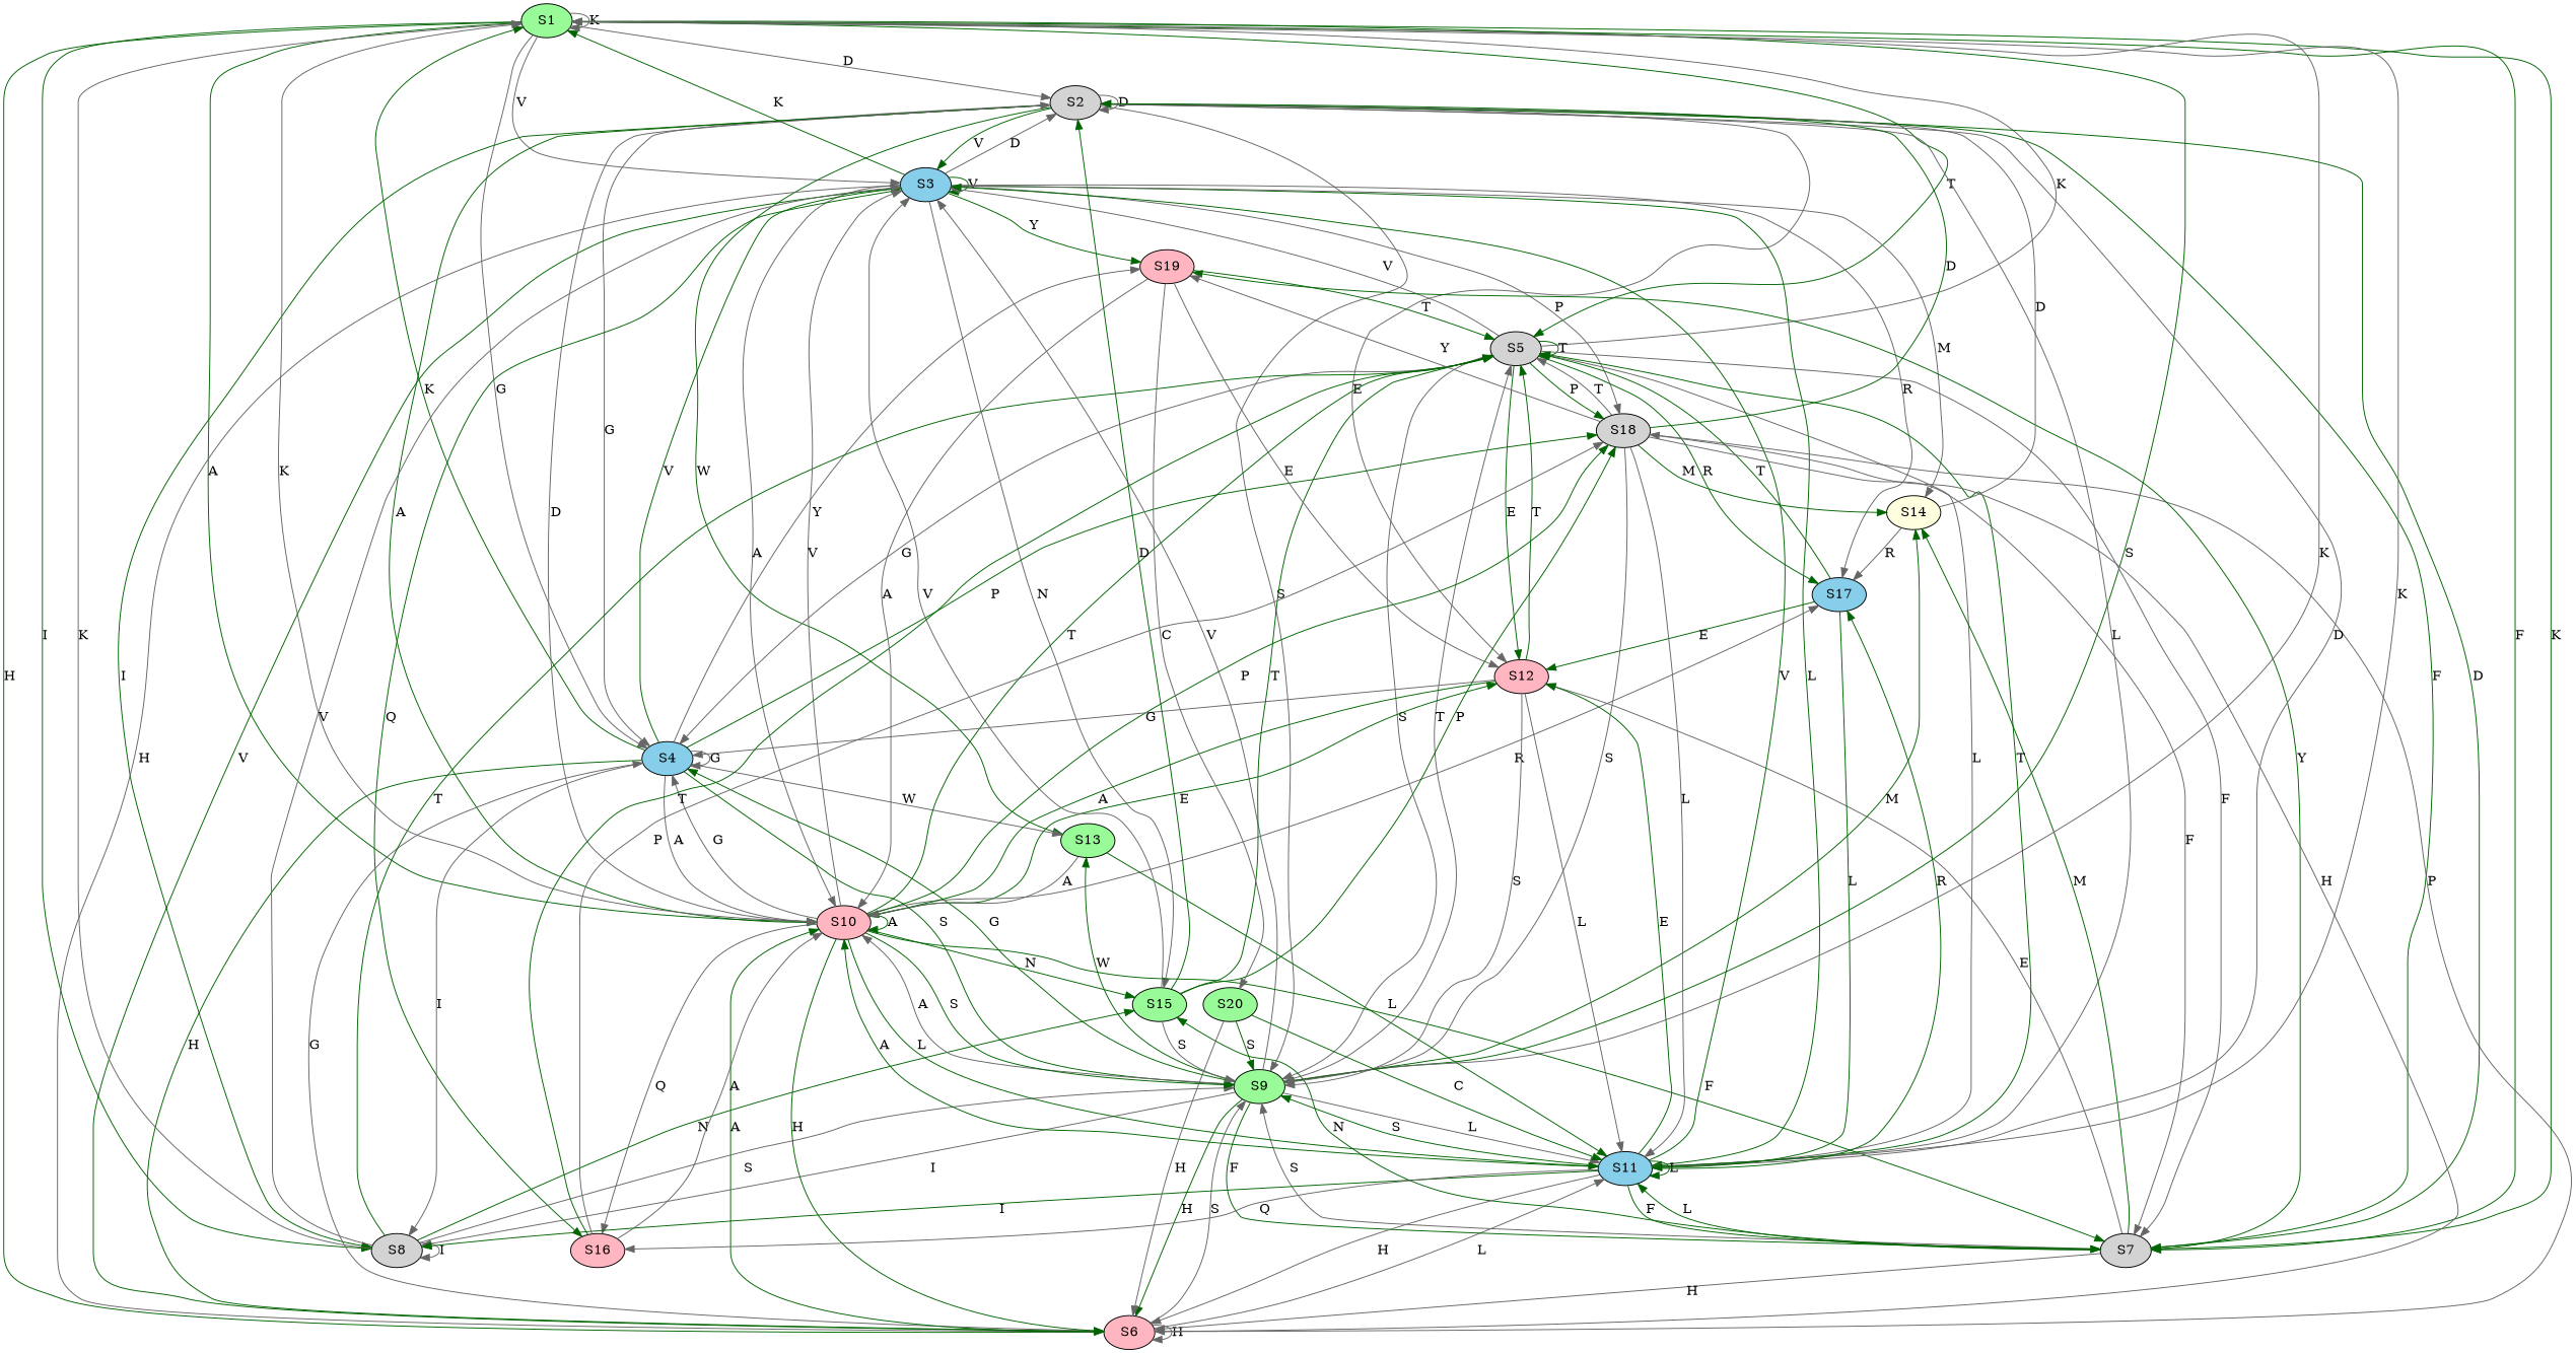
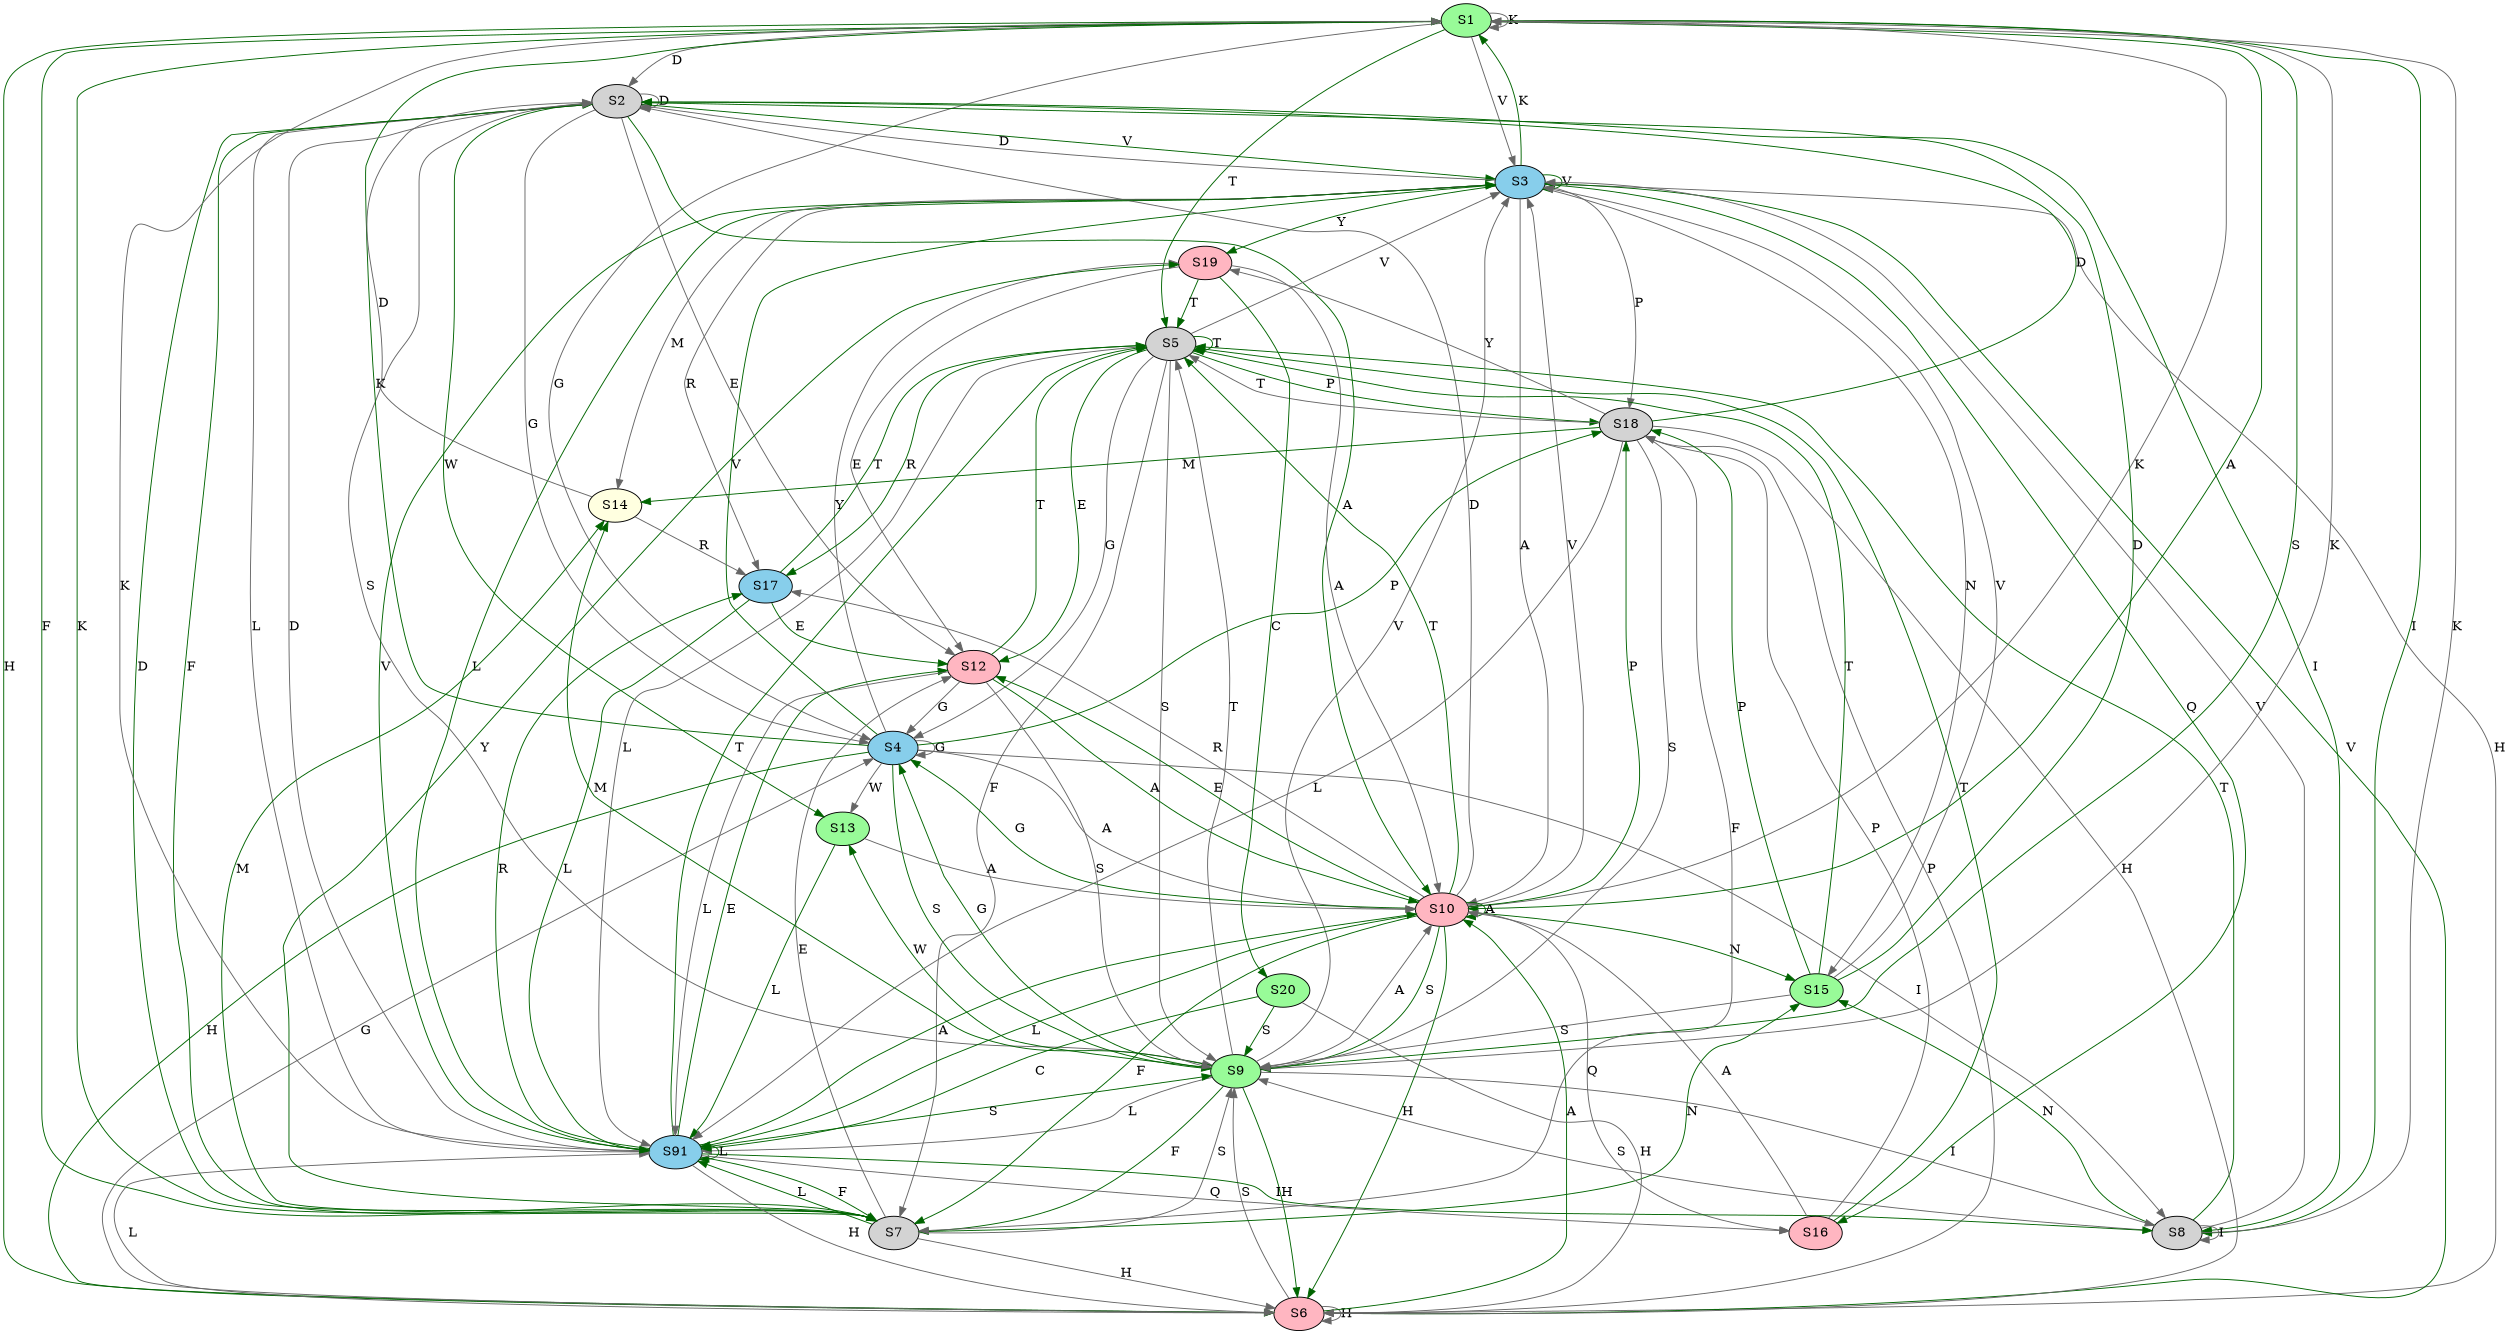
  strict digraph {
    node [fillcolor=palegreen style=filled]
    edge [color=gray40]
    S1
    S2 [fillcolor=lightgrey]
    S3 [fillcolor=skyblue]
    S4 [fillcolor=skyblue]
    S5 [fillcolor=lightgrey]
    S6 [fillcolor=lightpink]
    S7 [fillcolor=lightgrey]
    S8 [fillcolor=lightgrey]
    S9
    S10 [fillcolor=lightpink]
-   S11 [fillcolor=skyblue]
+   S11 [fillcolor=skyblue label=S91]
    S12 [fillcolor=lightpink]
    S13
    S14 [fillcolor=lightyellow]
    S15
    S16 [fillcolor=lightpink]
    S17 [fillcolor=skyblue]
    S18 [fillcolor=lightgrey]
    S19 [fillcolor=lightpink]
    S20
    S1 -> S1 [label=K]
    S1 -> S2 [label=D]
    S1 -> S3 [label=V]
    S1 -> S4 [label=G]
    S1 -> S5 [color=darkgreen label=T]
    S1 -> S6 [color=darkgreen label=H]
    S1 -> S7 [color=darkgreen label=F]
    S1 -> S8 [color=darkgreen label=I]
    S1 -> S9 [color=darkgreen label=S]
    S1 -> S10 [color=darkgreen label=A]
    S2 -> S2 [label=D]
    S2 -> S3 [color=darkgreen label=V]
    S2 -> S4 [label=G]
    S2 -> S7 [color=darkgreen label=F]
    S2 -> S8 [color=darkgreen label=I]
    S2 -> S9 [label=S]
    S2 -> S10 [color=darkgreen label=A]
    S2 -> S11 [label=L]
    S2 -> S12 [label=E]
    S2 -> S13 [color=darkgreen label=W]
    S3 -> S1 [color=darkgreen label=K]
    S3 -> S2 [label=D]
    S3 -> S3 [color=darkgreen label=V]
    S3 -> S6 [label=H]
    S3 -> S10 [label=A]
    S3 -> S11 [color=darkgreen label=L]
    S3 -> S14 [label=M]
    S3 -> S15 [label=N]
    S3 -> S16 [color=darkgreen label=Q]
    S3 -> S17 [label=R]
    S3 -> S18 [label=P]
    S3 -> S19 [color=darkgreen label=Y]
    S4 -> S1 [color=darkgreen label=K]
    S4 -> S3 [color=darkgreen label=V]
    S4 -> S4 [label=G]
    S4 -> S6 [color=darkgreen label=H]
    S4 -> S8 [label=I]
    S4 -> S9 [color=darkgreen label=S]
    S4 -> S10 [label=A]
    S4 -> S13 [label=W]
    S4 -> S18 [color=darkgreen label=P]
    S4 -> S19 [label=Y]
-   S5 -> S1 [label=K]
    S5 -> S3 [label=V]
    S5 -> S4 [label=G]
    S5 -> S5 [color=darkgreen label=T]
    S5 -> S7 [label=F]
    S5 -> S9 [label=S]
    S5 -> S11 [label=L]
    S5 -> S12 [color=darkgreen label=E]
    S5 -> S17 [color=darkgreen label=R]
    S5 -> S18 [color=darkgreen label=P]
    S6 -> S3 [color=darkgreen label=V]
    S6 -> S4 [label=G]
    S6 -> S6 [label=H]
    S6 -> S9 [label=S]
    S6 -> S10 [color=darkgreen label=A]
    S6 -> S11 [label=L]
    S6 -> S18 [label=P]
    S7 -> S1 [color=darkgreen label=K]
    S7 -> S2 [color=darkgreen label=D]
    S7 -> S6 [label=H]
    S7 -> S9 [label=S]
    S7 -> S11 [color=darkgreen label=L]
    S7 -> S12 [label=E]
    S7 -> S14 [color=darkgreen label=M]
    S7 -> S15 [color=darkgreen label=N]
    S7 -> S19 [color=darkgreen label=Y]
    S8 -> S1 [label=K]
    S8 -> S3 [label=V]
    S8 -> S5 [color=darkgreen label=T]
    S8 -> S8 [label=I]
    S8 -> S9 [label=S]
    S8 -> S15 [color=darkgreen label=N]
    S9 -> S1 [label=K]
    S9 -> S3 [label=V]
    S9 -> S4 [color=darkgreen label=G]
    S9 -> S5 [label=T]
    S9 -> S6 [color=darkgreen label=H]
    S9 -> S7 [color=darkgreen label=F]
    S9 -> S8 [label=I]
    S9 -> S10 [label=A]
    S9 -> S11 [label=L]
    S9 -> S13 [color=darkgreen label=W]
    S9 -> S14 [color=darkgreen label=M]
    S10 -> S1 [label=K]
    S10 -> S2 [label=D]
    S10 -> S3 [label=V]
-   S10 -> S4 [label=G]
+   S10 -> S4 [color=darkgreen label=G]
    S10 -> S5 [color=darkgreen label=T]
    S10 -> S6 [color=darkgreen label=H]
    S10 -> S7 [color=darkgreen label=F]
    S10 -> S9 [color=darkgreen label=S]
    S10 -> S10 [color=darkgreen label=A]
    S10 -> S11 [color=darkgreen label=L]
    S10 -> S12 [color=darkgreen label=E]
    S10 -> S15 [color=darkgreen label=N]
    S10 -> S16 [label=Q]
    S10 -> S17 [label=R]
    S10 -> S18 [color=darkgreen label=P]
    S11 -> S1 [label=K]
    S11 -> S2 [label=D]
    S11 -> S3 [color=darkgreen label=V]
    S11 -> S5 [color=darkgreen label=T]
    S11 -> S6 [label=H]
    S11 -> S7 [color=darkgreen label=F]
    S11 -> S8 [color=darkgreen label=I]
    S11 -> S9 [color=darkgreen label=S]
    S11 -> S10 [color=darkgreen label=A]
    S11 -> S11 [color=darkgreen label=L]
    S11 -> S12 [color=darkgreen label=E]
    S11 -> S16 [label=Q]
    S11 -> S17 [color=darkgreen label=R]
    S12 -> S4 [label=G]
    S12 -> S5 [color=darkgreen label=T]
    S12 -> S9 [label=S]
    S12 -> S10 [color=darkgreen label=A]
    S12 -> S11 [label=L]
    S13 -> S10 [label=A]
    S13 -> S11 [color=darkgreen label=L]
    S14 -> S2 [label=D]
    S14 -> S17 [label=R]
    S15 -> S2 [color=darkgreen label=D]
    S15 -> S3 [label=V]
    S15 -> S5 [color=darkgreen label=T]
    S15 -> S9 [label=S]
    S15 -> S18 [color=darkgreen label=P]
    S16 -> S5 [color=darkgreen label=T]
    S16 -> S10 [label=A]
    S16 -> S18 [label=P]
    S17 -> S5 [color=darkgreen label=T]
    S17 -> S11 [color=darkgreen label=L]
    S17 -> S12 [color=darkgreen label=E]
    S18 -> S2 [color=darkgreen label=D]
    S18 -> S5 [label=T]
    S18 -> S6 [label=H]
    S18 -> S7 [label=F]
    S18 -> S9 [label=S]
    S18 -> S11 [label=L]
    S18 -> S14 [color=darkgreen label=M]
    S18 -> S19 [label=Y]
    S19 -> S5 [color=darkgreen label=T]
    S19 -> S10 [label=A]
    S19 -> S12 [label=E]
-   S19 -> S20 [label=C]
+   S19 -> S20 [color=darkgreen label=C]
    S20 -> S6 [label=H]
    S20 -> S9 [color=darkgreen label=S]
    S20 -> S11 [color=darkgreen label=C]
  }
